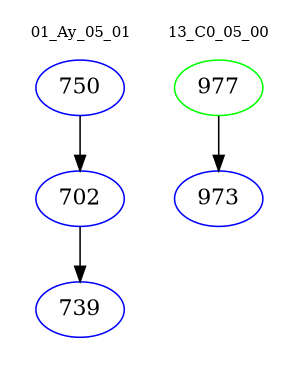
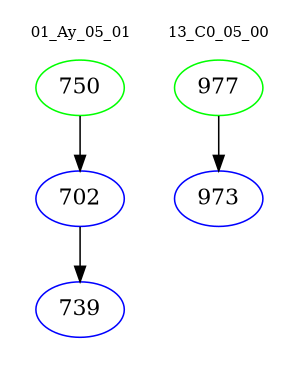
  digraph {
    node [color=blue]
    edge [color=black]
-   n1 [label=750]
+   n1 [color=green label=750]
    n2 [label=702]
    n3 [label=739]
    n4 [color=green label=977]
    n5 [label=973]
    subgraph cluster_1 {
      color=white
      fontsize=10
      label="01_Ay_05_01"
      n1
      n2
      n3
    }
    subgraph cluster_2 {
      color=white
      fontsize=10
      label="13_C0_05_00"
      n4
      n5
    }
    n1 -> n2
    n2 -> n3
    n4 -> n5
  }
